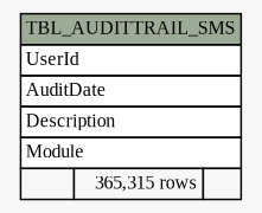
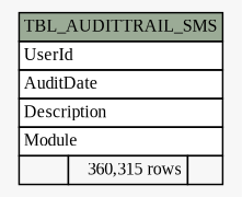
  digraph {
    bgcolor="#f7f7f7"
    fontname="Liberation Serif"
    fontsize=11
    nodesep=0.18
    rankdir=RL
    ranksep=0.46
-   n1 [fontname="Liberation Serif" fontsize=11 label=<     <TABLE BORDER="0" CELLBORDER="1" CELLSPACING="0" BGCOLOR="#ffffff">       <TR><TD COLSPAN="3" BGCOLOR="#9bab96" ALIGN="CENTER">TBL_AUDITTRAIL_SMS</TD></TR>       <TR><TD PORT="UserId" COLSPAN="3" ALIGN="LEFT">UserId</TD></TR>       <TR><TD PORT="AuditDate" COLSPAN="3" ALIGN="LEFT">AuditDate</TD></TR>       <TR><TD PORT="Description" COLSPAN="3" ALIGN="LEFT">Description</TD></TR>       <TR><TD PORT="Module" COLSPAN="3" ALIGN="LEFT">Module</TD></TR>       <TR><TD ALIGN="LEFT" BGCOLOR="#f7f7f7">  </TD><TD ALIGN="RIGHT" BGCOLOR="#f7f7f7">365,315 rows</TD><TD ALIGN="RIGHT" BGCOLOR="#f7f7f7">  </TD></TR>     </TABLE>> shape=plaintext]
+   n1 [fontname="Liberation Serif" fontsize=11 label=<     <TABLE BORDER="0" CELLBORDER="1" CELLSPACING="0" BGCOLOR="#ffffff">       <TR><TD COLSPAN="3" BGCOLOR="#9bab96" ALIGN="CENTER">TBL_AUDITTRAIL_SMS</TD></TR>       <TR><TD PORT="UserId" COLSPAN="3" ALIGN="LEFT">UserId</TD></TR>       <TR><TD PORT="AuditDate" COLSPAN="3" ALIGN="LEFT">AuditDate</TD></TR>       <TR><TD PORT="Description" COLSPAN="3" ALIGN="LEFT">Description</TD></TR>       <TR><TD PORT="Module" COLSPAN="3" ALIGN="LEFT">Module</TD></TR>       <TR><TD ALIGN="LEFT" BGCOLOR="#f7f7f7">  </TD><TD ALIGN="RIGHT" BGCOLOR="#f7f7f7">360,315 rows</TD><TD ALIGN="RIGHT" BGCOLOR="#f7f7f7">  </TD></TR>     </TABLE>> shape=plaintext]
  }
